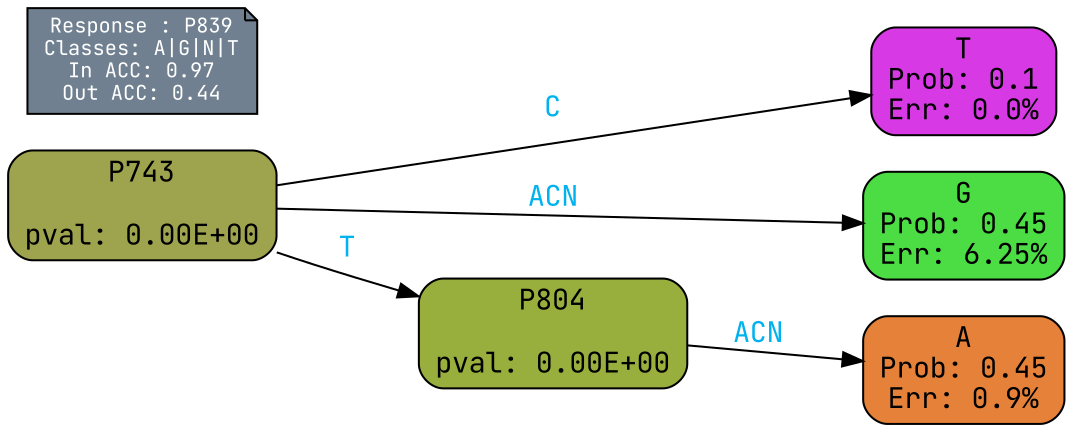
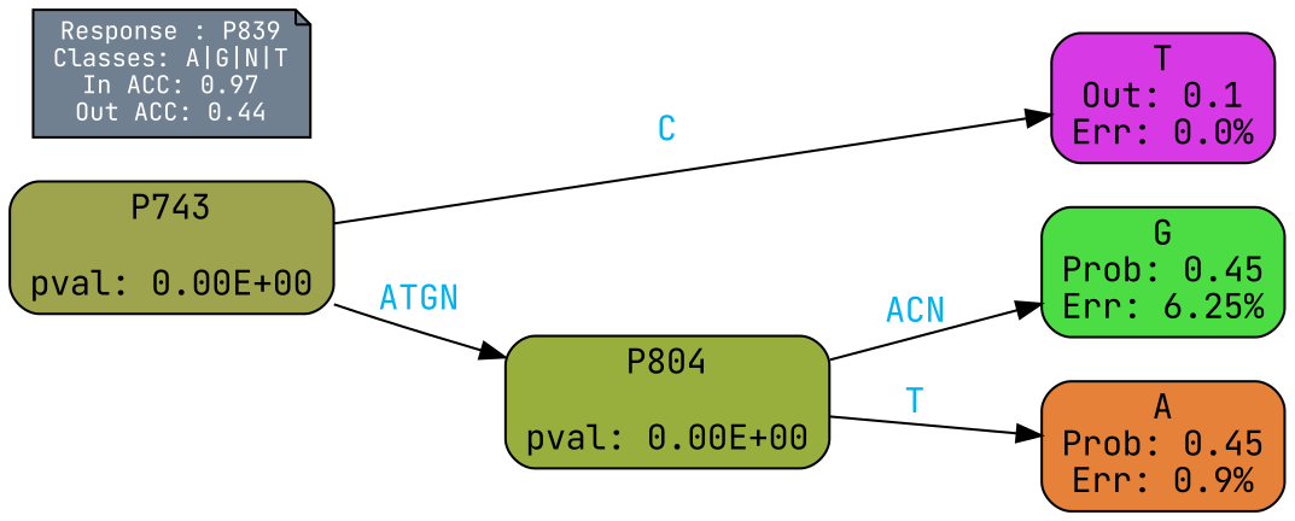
  digraph {
    fontname="JetBrains Mono"
    rankdir=LR
    ranksep=equally
    splines=polylines
    node [color=black fontname="JetBrains Mono" shape=box style="filled, rounded"]
    edge [fontcolor=deepskyblue2 fontname="JetBrains Mono"]
    n1 [fillcolor="#4bdd43" label="G\nProb: 0.45\nErr: 6.25%"]
    n2 [fillcolor="#e58139" label="A\nProb: 0.45\nErr: 0.9%"]
-   n3 [fillcolor="#d739e5" label="T\nProb: 0.1\nErr: 0.0%"]
+   n3 [fillcolor="#d739e5" label="T\nOut: 0.1\nErr: 0.0%"]
    n4 [align=left fillcolor=slategray fontcolor=white fontsize=10 label="Response : P839\nClasses: A|G|N|T\nIn ACC: 0.97\nOut ACC: 0.44\n" shape=note style=filled]
    n5 [fillcolor="#9ea34e" label="P743\n\npval: 0.00E+00"]
    n6 [fillcolor="#98af3e" label="P804\n\npval: 0.00E+00"]
    subgraph sub_1 {
      rank=same
      n1
      n2
      n3
    }
    subgraph sub_2 {
      rank=same
      n4
      n5
    }
    n5 -> n3 [label=C]
-   n5 -> n6 [label=T]
-   n5 -> n1 [label=ACN]
-   n6 -> n2 [label=ACN]
+   n5 -> n6 [label=ATGN]
+   n6 -> n1 [label=ACN]
+   n6 -> n2 [label=T]
  }
